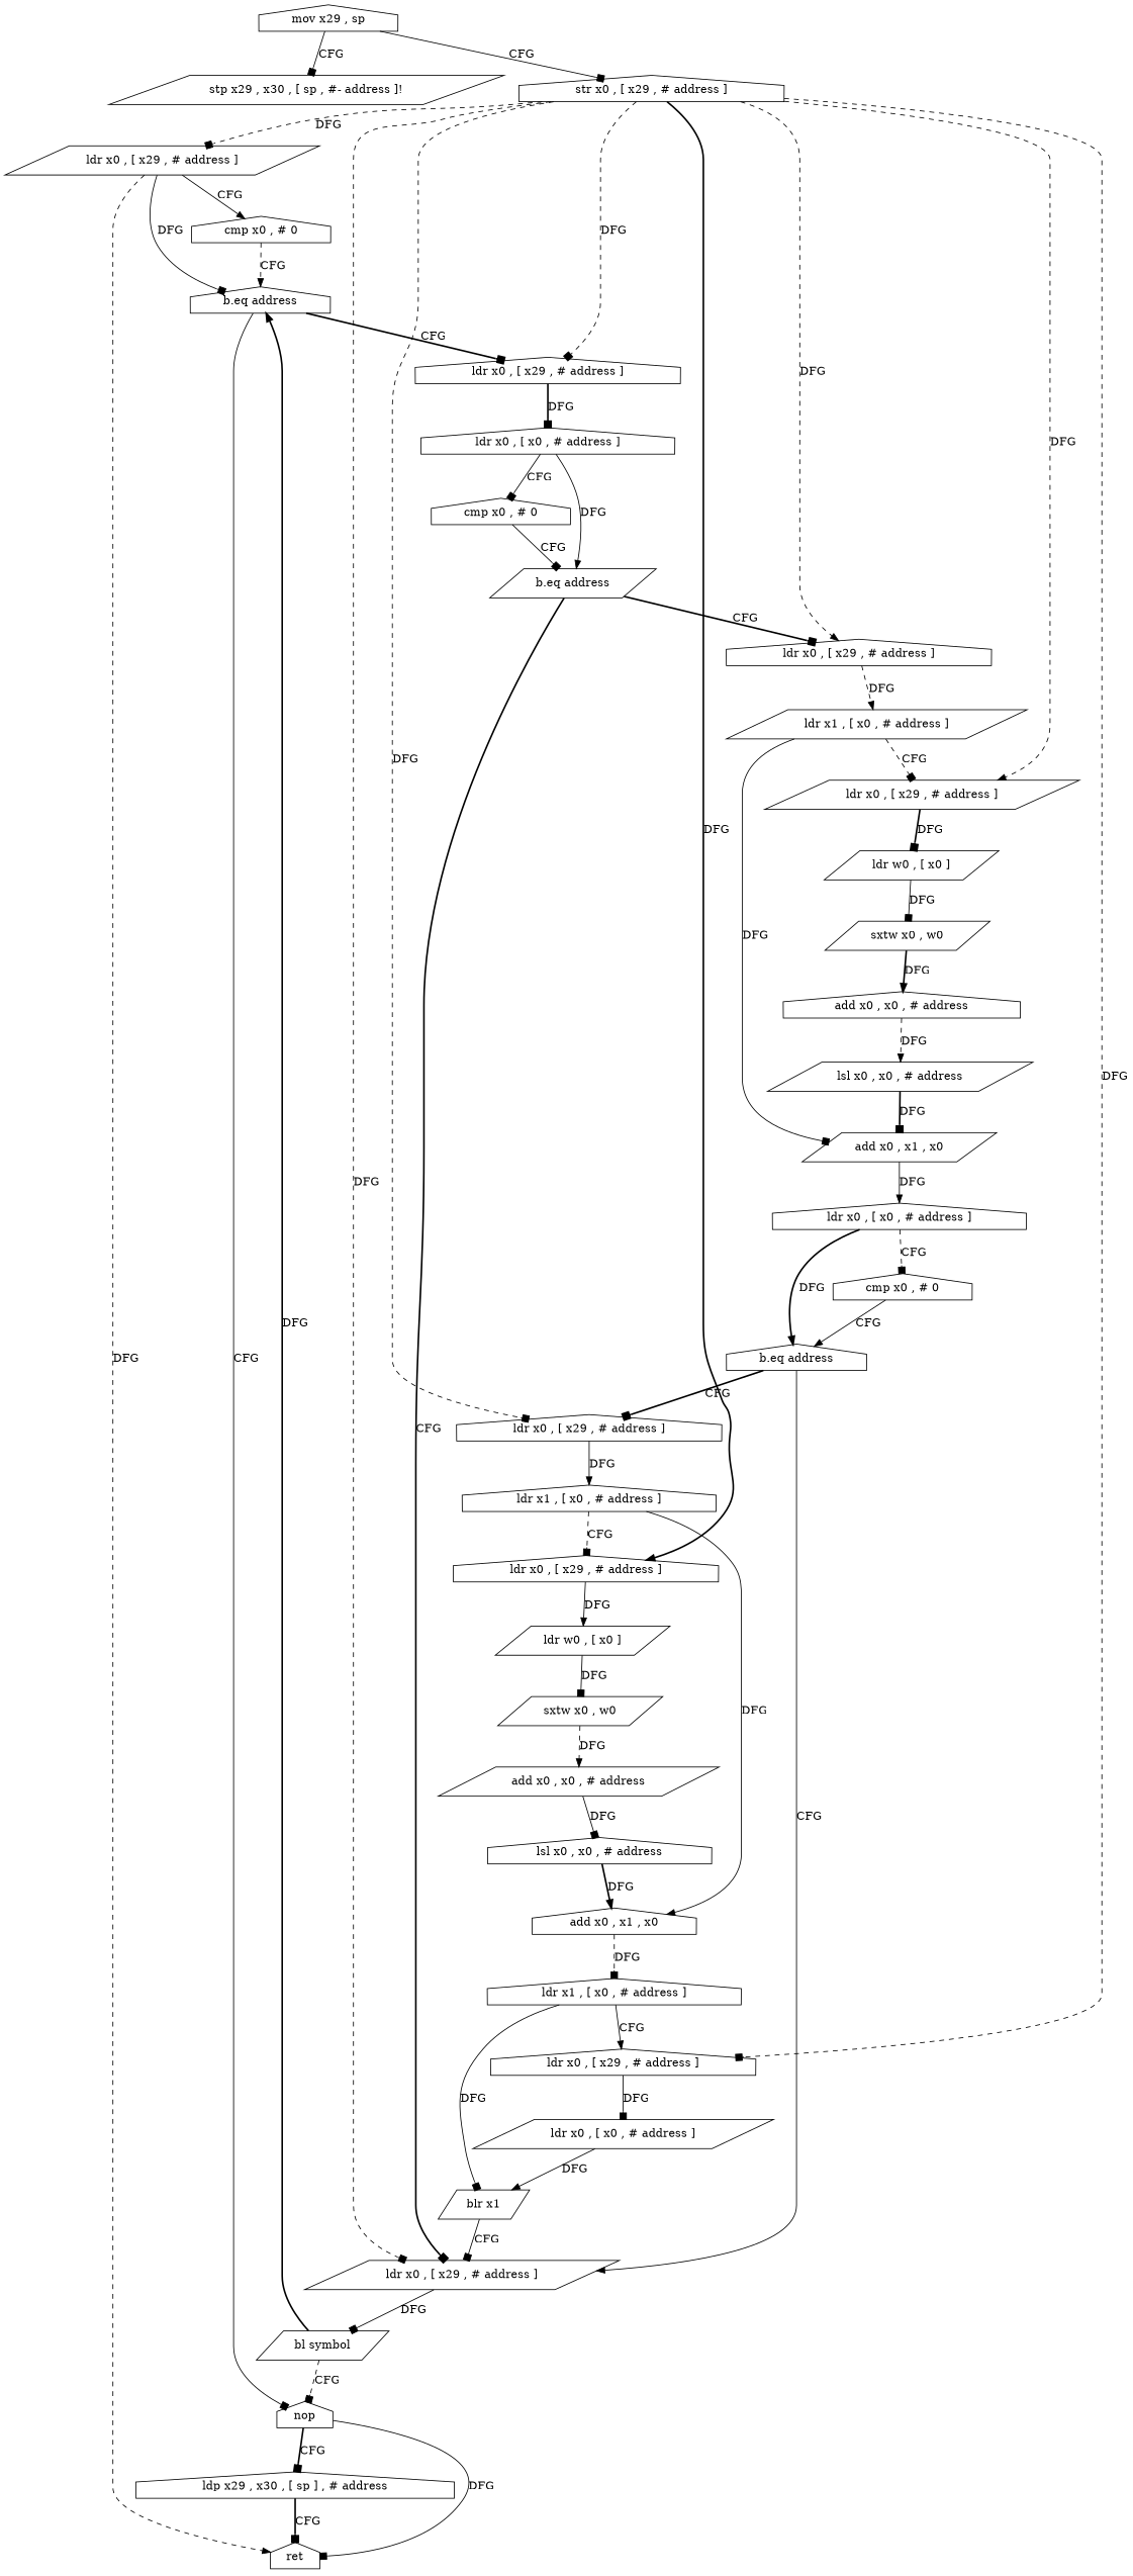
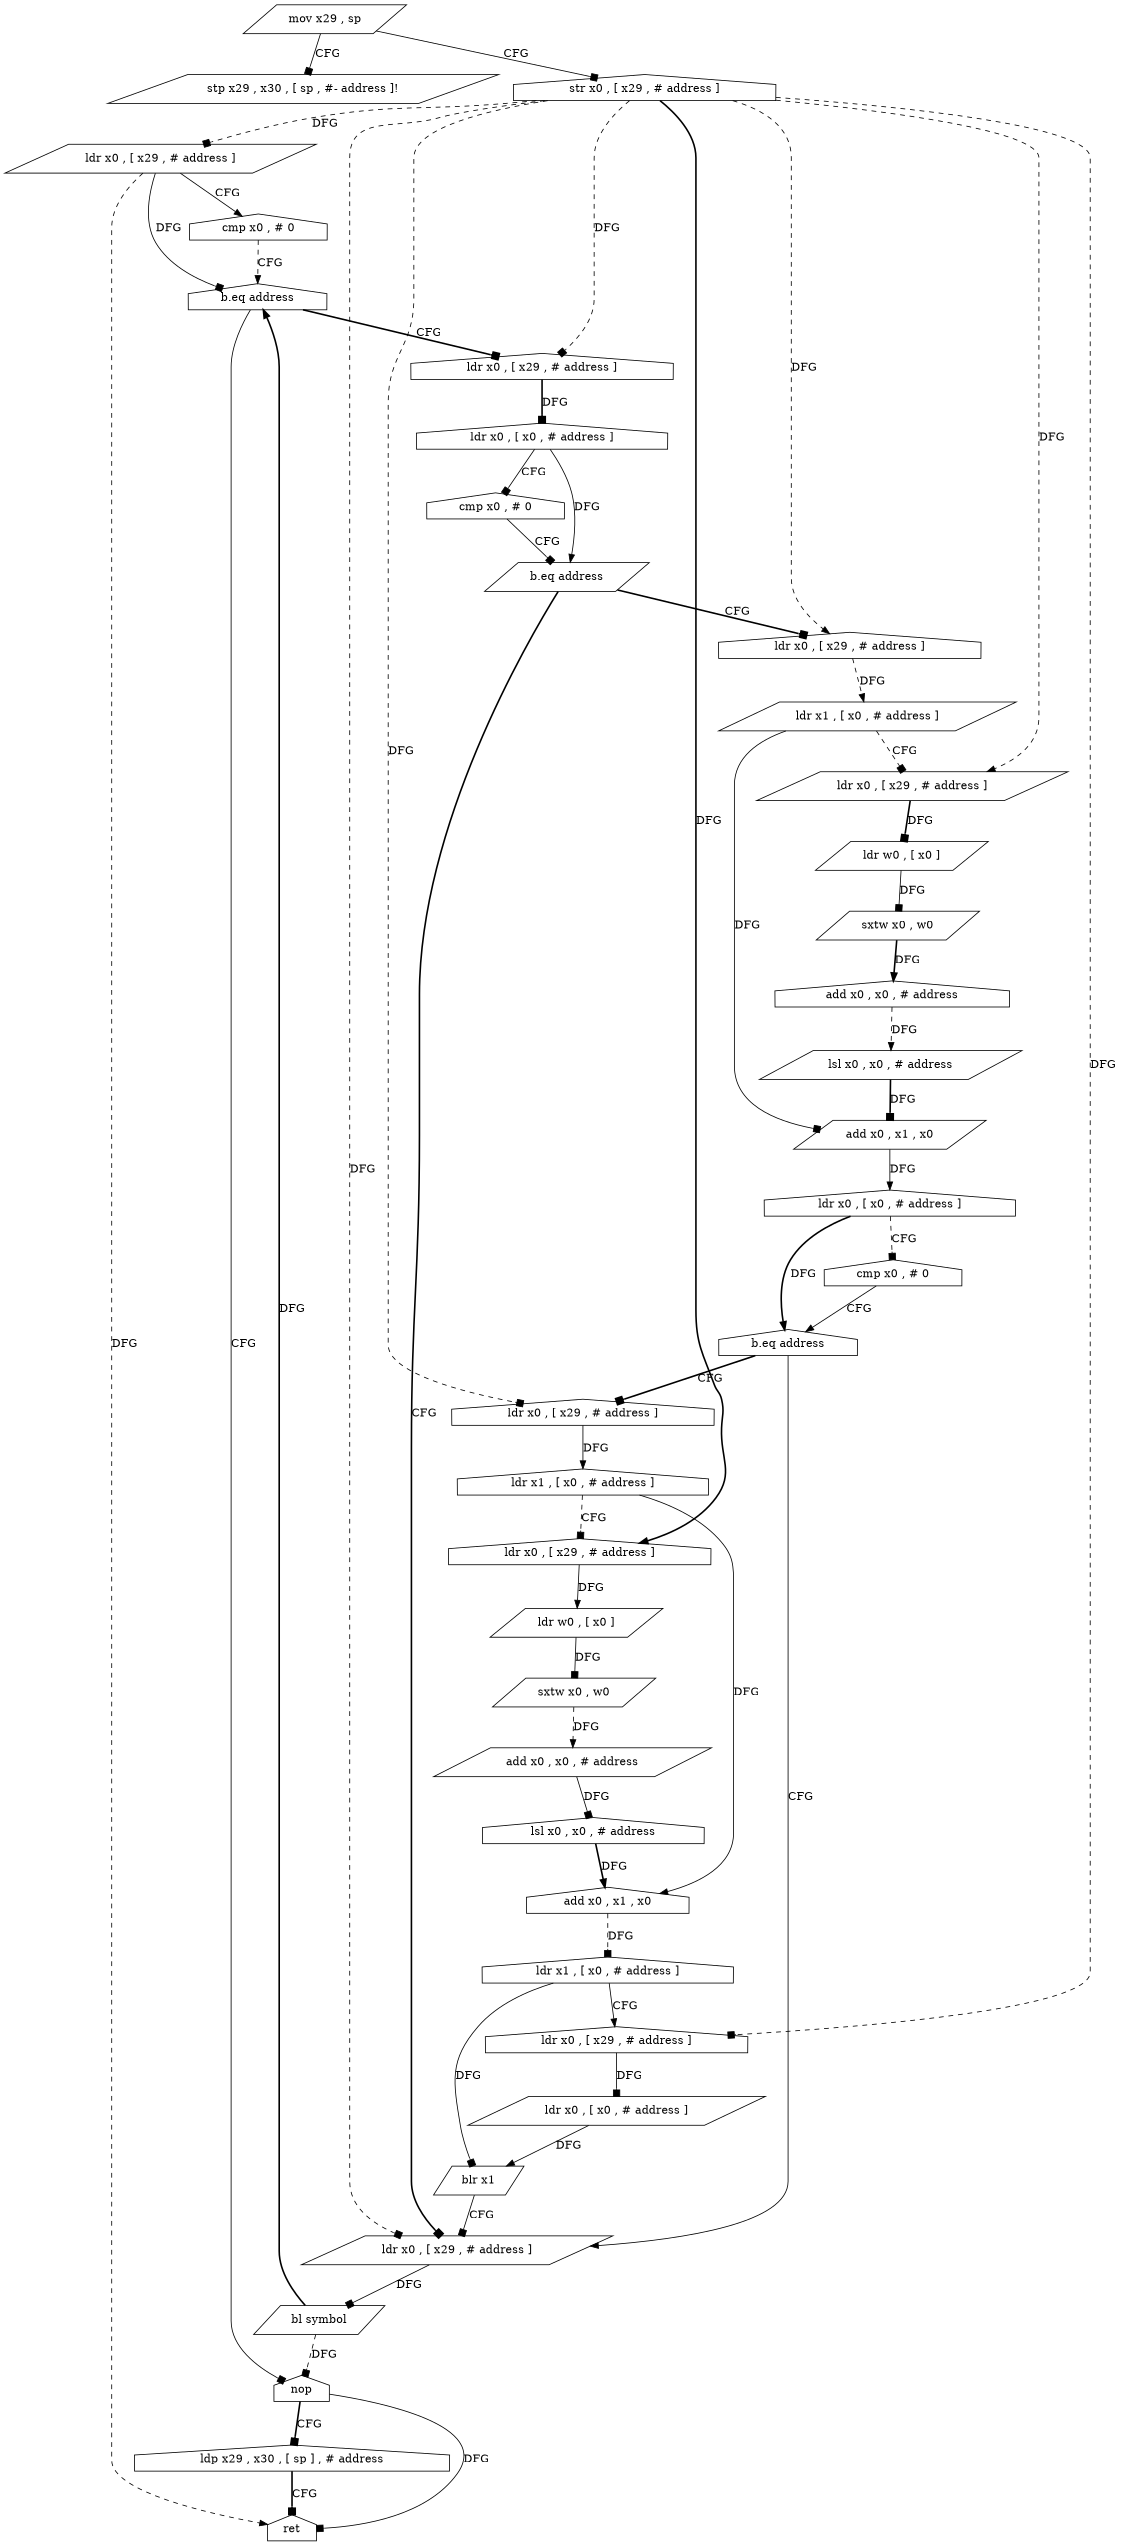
  digraph {
    node [shape=house]
    edge [arrowhead=box style=solid]
    n1 [label="stp x29 , x30 , [ sp , #- address ]!" shape=parallelogram]
-   n2 [label="mov x29 , sp"]
+   n2 [label="mov x29 , sp" shape=parallelogram]
    n3 [label="str x0 , [ x29 , # address ]"]
    n4 [label="ldr x0 , [ x29 , # address ]" shape=parallelogram]
    n5 [label="ldr x0 , [ x29 , # address ]"]
    n6 [label="ldr x0 , [ x29 , # address ]" shape=parallelogram]
    n7 [label="ldr x0 , [ x29 , # address ]"]
    n8 [label="ldr x0 , [ x29 , # address ]" shape=parallelogram]
    n9 [label="ldr x0 , [ x29 , # address ]"]
    n10 [label="ldr x0 , [ x29 , # address ]"]
    n11 [label="ldr x0 , [ x29 , # address ]"]
    n12 [label="cmp x0 , # 0"]
    n13 [label="b.eq address"]
    n14 [label=ret]
    n15 [label="ldr x0 , [ x0 , # address ]"]
    n16 [label="bl symbol" shape=parallelogram]
    n17 [label="ldr x1 , [ x0 , # address ]" shape=parallelogram]
    n18 [label="ldr w0 , [ x0 ]" shape=parallelogram]
    n19 [label="ldr x1 , [ x0 , # address ]"]
    n20 [label="ldr w0 , [ x0 ]" shape=parallelogram]
    n21 [label="ldr x0 , [ x0 , # address ]" shape=parallelogram]
    n22 [label=nop]
    n23 [label="ldp x29 , x30 , [ sp ] , # address"]
    n24 [label="cmp x0 , # 0"]
    n25 [label="b.eq address" shape=parallelogram]
    n26 [label="add x0 , x1 , x0" shape=parallelogram]
    n27 [label="ldr x0 , [ x0 , # address ]"]
    n28 [label="sxtw x0 , w0" shape=parallelogram]
    n29 [label="add x0 , x0 , # address"]
    n30 [label="lsl x0 , x0 , # address" shape=parallelogram]
    n31 [label="cmp x0 , # 0"]
    n32 [label="b.eq address"]
    n33 [label="add x0 , x1 , x0"]
    n34 [label="ldr x1 , [ x0 , # address ]"]
    n35 [label="sxtw x0 , w0" shape=parallelogram]
    n36 [label="add x0 , x0 , # address" shape=parallelogram]
    n37 [label="lsl x0 , x0 , # address"]
    n38 [label="blr x1" shape=parallelogram]
    n2 -> n1 [label=CFG]
    n2 -> n3 [label=CFG]
    n3 -> n4 [label=DFG style=dashed]
    n3 -> n5 [label=DFG style=dashed]
    n3 -> n6 [label=DFG style=dashed]
    n3 -> n7 [arrowhead=normal label=DFG style=dashed]
    n3 -> n8 [arrowhead=normal label=DFG style=dashed]
    n3 -> n9 [label=DFG style=dashed]
    n3 -> n10 [arrowhead=normal label=DFG style=bold]
    n3 -> n11 [label=DFG style=dashed]
    n4 -> n12 [arrowhead=normal label=CFG]
    n4 -> n13 [label=DFG]
    n4 -> n14 [arrowhead=normal label=DFG style=dashed]
    n5 -> n15 [label=DFG style=bold]
    n6 -> n16 [label=DFG]
    n7 -> n17 [arrowhead=normal label=DFG style=dashed]
    n8 -> n18 [label=DFG style=bold]
    n9 -> n19 [arrowhead=normal label=DFG]
    n10 -> n20 [arrowhead=normal label=DFG]
    n11 -> n21 [label=DFG]
    n12 -> n13 [arrowhead=normal label=CFG style=dashed]
    n13 -> n5 [label=CFG style=bold]
    n13 -> n22 [label=CFG]
    n15 -> n24 [label=CFG]
    n15 -> n25 [arrowhead=normal label=DFG]
    n16 -> n13 [arrowhead=normal label=DFG style=bold]
-   n16 -> n22 [label=CFG style=dashed]
+   n16 -> n22 [label=DFG style=dashed]
    n17 -> n8 [label=CFG style=dashed]
    n17 -> n26 [label=DFG]
    n18 -> n28 [label=DFG]
    n19 -> n10 [label=CFG style=dashed]
    n19 -> n33 [arrowhead=normal label=DFG]
    n20 -> n35 [label=DFG]
    n21 -> n38 [arrowhead=normal label=DFG]
    n22 -> n14 [label=DFG]
    n22 -> n23 [label=CFG style=bold]
    n23 -> n14 [label=CFG style=bold]
    n24 -> n25 [label=CFG]
    n25 -> n6 [label=CFG style=bold]
    n25 -> n7 [label=CFG style=bold]
    n26 -> n27 [arrowhead=normal label=DFG]
    n27 -> n31 [label=CFG style=dashed]
    n27 -> n32 [arrowhead=normal label=DFG style=bold]
    n28 -> n29 [arrowhead=normal label=DFG style=bold]
    n29 -> n30 [arrowhead=normal label=DFG style=dashed]
    n30 -> n26 [label=DFG style=bold]
    n31 -> n32 [arrowhead=normal label=CFG]
    n32 -> n6 [arrowhead=normal label=CFG]
    n32 -> n9 [label=CFG style=bold]
    n33 -> n34 [label=DFG style=dashed]
    n34 -> n11 [arrowhead=normal label=CFG]
    n34 -> n38 [label=DFG]
    n35 -> n36 [arrowhead=normal label=DFG style=dashed]
    n36 -> n37 [label=DFG]
    n37 -> n33 [arrowhead=normal label=DFG style=bold]
    n38 -> n6 [label=CFG]
  }
